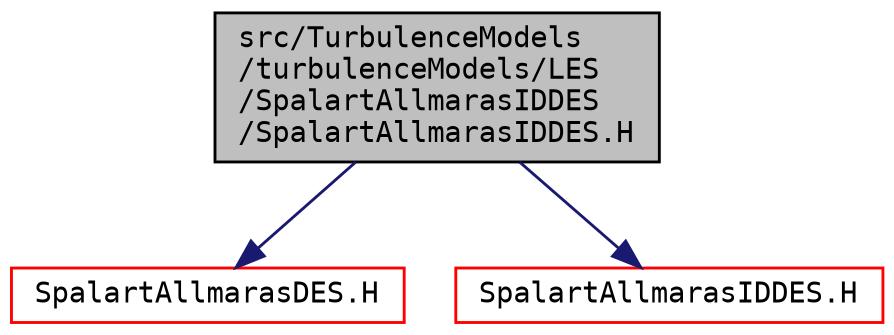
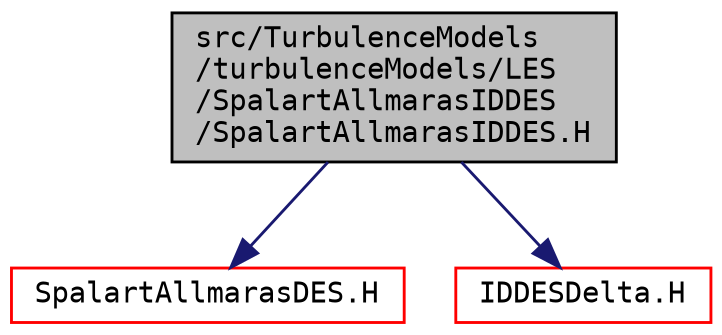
  digraph {
    fontname="DejaVu Sans Mono"
    node [color=red fontname="DejaVu Sans Mono" fontsize=10 shape=record]
    edge [color=midnightblue fontname="DejaVu Sans Mono" fontsize=10 labelfontname=FreeSans labelfontsize=10 style=solid]
    n1 [color=black fillcolor=grey75 fontcolor=black height=0.2 label="src/TurbulenceModels\l/turbulenceModels/LES\l/SpalartAllmarasIDDES\l/SpalartAllmarasIDDES.H" style=filled width=0.4]
    n2 [height=0.2 label="SpalartAllmarasDES.H" width=0.4]
-   n3 [height=0.2 label="SpalartAllmarasIDDES.H" width=0.4]
+   n3 [height=0.2 label="IDDESDelta.H" width=0.4]
    n1 -> n2
    n1 -> n3
  }
